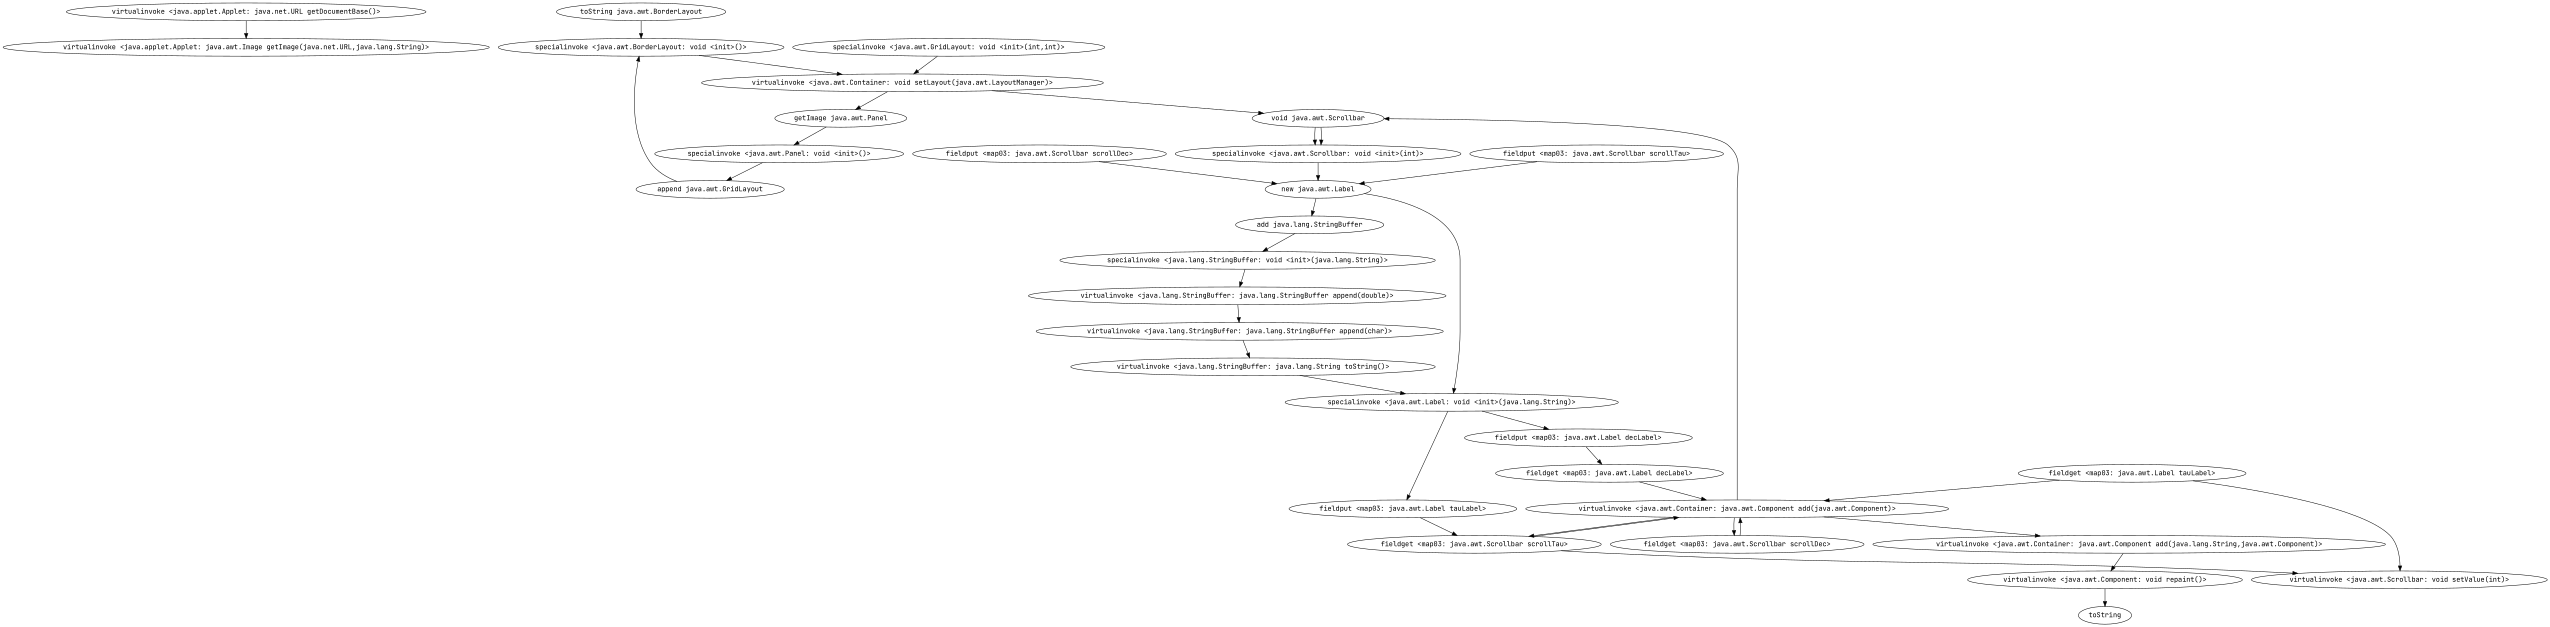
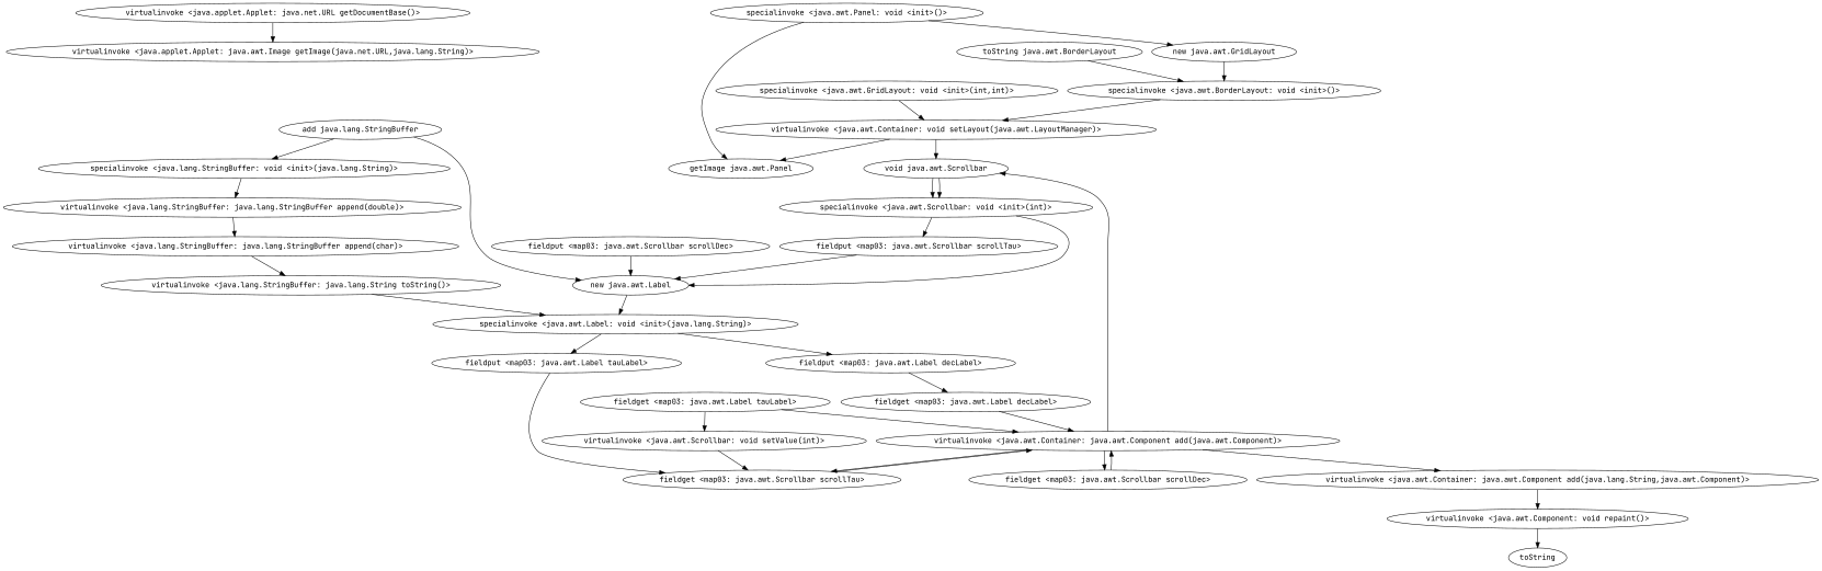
  digraph {
    fontname="JetBrains Mono"
    node [fontname="JetBrains Mono"]
    edge [fontname="JetBrains Mono"]
    "virtualinvoke <java.applet.Applet: java.net.URL getDocumentBase()>"
    "virtualinvoke <java.applet.Applet: java.awt.Image getImage(java.net.URL,java.lang.String)>"
    n3 [label="toString java.awt.BorderLayout"]
    "specialinvoke <java.awt.BorderLayout: void <init>()>"
    "virtualinvoke <java.awt.Container: void setLayout(java.awt.LayoutManager)>"
    n6 [label="getImage java.awt.Panel"]
    n7 [label="void java.awt.Scrollbar"]
    "specialinvoke <java.awt.Panel: void <init>()>"
    "specialinvoke <java.awt.Scrollbar: void <init>(int)>"
-   "new java.awt.GridLayout" [label="append java.awt.GridLayout"]
+   "new java.awt.GridLayout"
    "specialinvoke <java.awt.GridLayout: void <init>(int,int)>"
    "fieldput <map03: java.awt.Scrollbar scrollTau>"
    "new java.awt.Label"
    "fieldput <map03: java.awt.Scrollbar scrollDec>"
    n15 [label="add java.lang.StringBuffer"]
    "specialinvoke <java.awt.Label: void <init>(java.lang.String)>"
    "specialinvoke <java.lang.StringBuffer: void <init>(java.lang.String)>"
    "fieldput <map03: java.awt.Label decLabel>"
    "fieldput <map03: java.awt.Label tauLabel>"
    "virtualinvoke <java.lang.StringBuffer: java.lang.StringBuffer append(double)>"
    "virtualinvoke <java.lang.StringBuffer: java.lang.StringBuffer append(char)>"
    "virtualinvoke <java.lang.StringBuffer: java.lang.String toString()>"
    "fieldget <map03: java.awt.Label decLabel>"
    "fieldget <map03: java.awt.Scrollbar scrollTau>"
    "virtualinvoke <java.awt.Container: java.awt.Component add(java.awt.Component)>"
    "fieldget <map03: java.awt.Scrollbar scrollDec>"
    "virtualinvoke <java.awt.Container: java.awt.Component add(java.lang.String,java.awt.Component)>"
    "virtualinvoke <java.awt.Scrollbar: void setValue(int)>"
    "virtualinvoke <java.awt.Component: void repaint()>"
    "fieldget <map03: java.awt.Label tauLabel>"
    n31 [label=toString]
    "virtualinvoke <java.applet.Applet: java.net.URL getDocumentBase()>" -> "virtualinvoke <java.applet.Applet: java.awt.Image getImage(java.net.URL,java.lang.String)>"
    n3 -> "specialinvoke <java.awt.BorderLayout: void <init>()>"
    "specialinvoke <java.awt.BorderLayout: void <init>()>" -> "virtualinvoke <java.awt.Container: void setLayout(java.awt.LayoutManager)>"
    "virtualinvoke <java.awt.Container: void setLayout(java.awt.LayoutManager)>" -> n6
    "virtualinvoke <java.awt.Container: void setLayout(java.awt.LayoutManager)>" -> n7
-   n6 -> "specialinvoke <java.awt.Panel: void <init>()>"
+   "specialinvoke <java.awt.Panel: void <init>()>" -> n6
    n7 -> "specialinvoke <java.awt.Scrollbar: void <init>(int)>"
    n7 -> "specialinvoke <java.awt.Scrollbar: void <init>(int)>"
    "specialinvoke <java.awt.Panel: void <init>()>" -> "new java.awt.GridLayout"
+   "specialinvoke <java.awt.Scrollbar: void <init>(int)>" -> "fieldput <map03: java.awt.Scrollbar scrollTau>"
    "specialinvoke <java.awt.Scrollbar: void <init>(int)>" -> "new java.awt.Label"
    "new java.awt.GridLayout" -> "specialinvoke <java.awt.BorderLayout: void <init>()>"
    "specialinvoke <java.awt.GridLayout: void <init>(int,int)>" -> "virtualinvoke <java.awt.Container: void setLayout(java.awt.LayoutManager)>"
    "fieldput <map03: java.awt.Scrollbar scrollTau>" -> "new java.awt.Label"
-   "new java.awt.Label" -> n15
+   n15 -> "new java.awt.Label"
    "new java.awt.Label" -> "specialinvoke <java.awt.Label: void <init>(java.lang.String)>"
    "fieldput <map03: java.awt.Scrollbar scrollDec>" -> "new java.awt.Label"
    n15 -> "specialinvoke <java.lang.StringBuffer: void <init>(java.lang.String)>"
    "specialinvoke <java.awt.Label: void <init>(java.lang.String)>" -> "fieldput <map03: java.awt.Label decLabel>"
    "specialinvoke <java.awt.Label: void <init>(java.lang.String)>" -> "fieldput <map03: java.awt.Label tauLabel>"
    "specialinvoke <java.lang.StringBuffer: void <init>(java.lang.String)>" -> "virtualinvoke <java.lang.StringBuffer: java.lang.StringBuffer append(double)>"
    "fieldput <map03: java.awt.Label decLabel>" -> "fieldget <map03: java.awt.Label decLabel>"
    "fieldput <map03: java.awt.Label tauLabel>" -> "fieldget <map03: java.awt.Scrollbar scrollTau>"
    "virtualinvoke <java.lang.StringBuffer: java.lang.StringBuffer append(double)>" -> "virtualinvoke <java.lang.StringBuffer: java.lang.StringBuffer append(char)>"
    "virtualinvoke <java.lang.StringBuffer: java.lang.StringBuffer append(char)>" -> "virtualinvoke <java.lang.StringBuffer: java.lang.String toString()>"
    "virtualinvoke <java.lang.StringBuffer: java.lang.String toString()>" -> "specialinvoke <java.awt.Label: void <init>(java.lang.String)>"
    "fieldget <map03: java.awt.Label decLabel>" -> "virtualinvoke <java.awt.Container: java.awt.Component add(java.awt.Component)>"
    "fieldget <map03: java.awt.Scrollbar scrollTau>" -> "virtualinvoke <java.awt.Container: java.awt.Component add(java.awt.Component)>"
-   "fieldget <map03: java.awt.Scrollbar scrollTau>" -> "virtualinvoke <java.awt.Scrollbar: void setValue(int)>"
+   "virtualinvoke <java.awt.Scrollbar: void setValue(int)>" -> "fieldget <map03: java.awt.Scrollbar scrollTau>"
    "virtualinvoke <java.awt.Container: java.awt.Component add(java.awt.Component)>" -> n7
    "virtualinvoke <java.awt.Container: java.awt.Component add(java.awt.Component)>" -> "fieldget <map03: java.awt.Scrollbar scrollTau>"
    "virtualinvoke <java.awt.Container: java.awt.Component add(java.awt.Component)>" -> "fieldget <map03: java.awt.Scrollbar scrollDec>"
    "virtualinvoke <java.awt.Container: java.awt.Component add(java.awt.Component)>" -> "virtualinvoke <java.awt.Container: java.awt.Component add(java.lang.String,java.awt.Component)>"
    "fieldget <map03: java.awt.Scrollbar scrollDec>" -> "virtualinvoke <java.awt.Container: java.awt.Component add(java.awt.Component)>"
    "virtualinvoke <java.awt.Container: java.awt.Component add(java.lang.String,java.awt.Component)>" -> "virtualinvoke <java.awt.Component: void repaint()>"
    "virtualinvoke <java.awt.Component: void repaint()>" -> n31
    "fieldget <map03: java.awt.Label tauLabel>" -> "virtualinvoke <java.awt.Container: java.awt.Component add(java.awt.Component)>"
    "fieldget <map03: java.awt.Label tauLabel>" -> "virtualinvoke <java.awt.Scrollbar: void setValue(int)>"
  }
